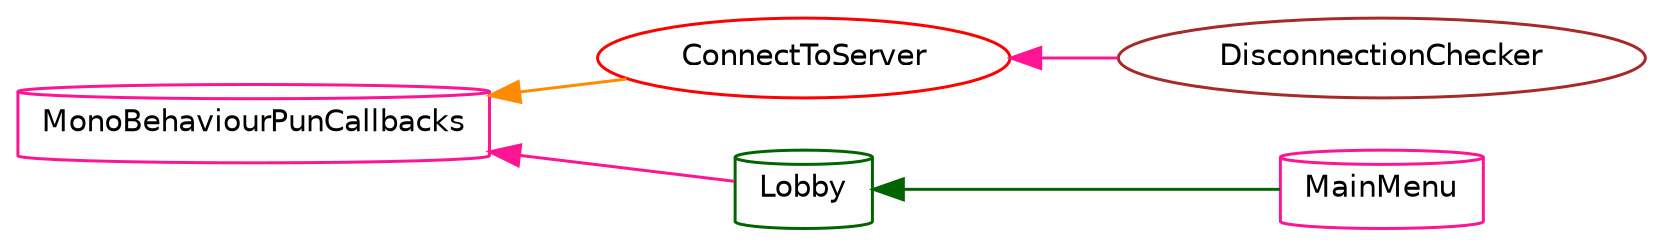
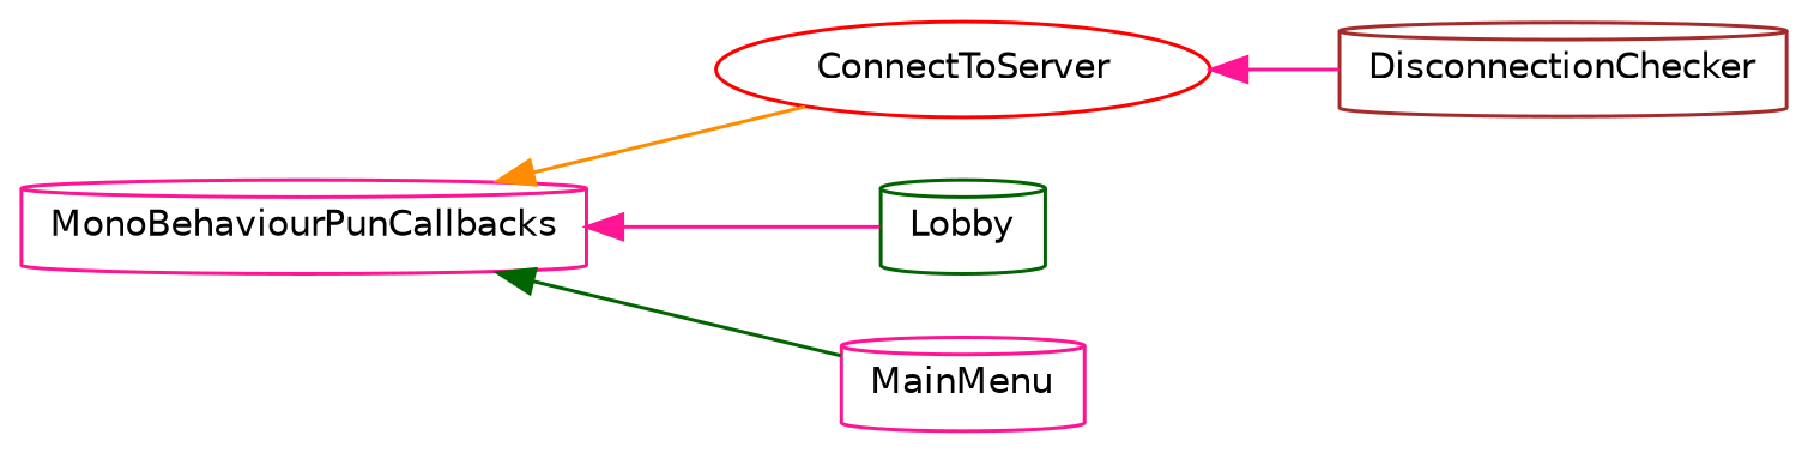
  digraph {
    rankdir=LR
    node [color=deeppink fontname=Helvetica fontsize=10 shape=cylinder]
    edge [color=deeppink dir=back fontname=Helvetica fontsize=10 labelfontname=Helvetica labelfontsize=10 style=solid]
    n1 [height=0.2 label=MonoBehaviourPunCallbacks width=0.4]
    n2 [color=red height=0.2 label=ConnectToServer shape=ellipse width=0.4]
    n3 [color=darkgreen height=0.2 label=Lobby width=0.4]
    n4 [height=0.2 label=MainMenu width=0.4]
-   n5 [color=brown height=0.2 label=DisconnectionChecker shape=ellipse width=0.4]
+   n5 [color=brown height=0.2 label=DisconnectionChecker width=0.4]
    n1 -> n2 [color=darkorange]
    n1 -> n3
-   n3 -> n4 [color=darkgreen]
+   n1 -> n4 [color=darkgreen]
    n2 -> n5
  }
